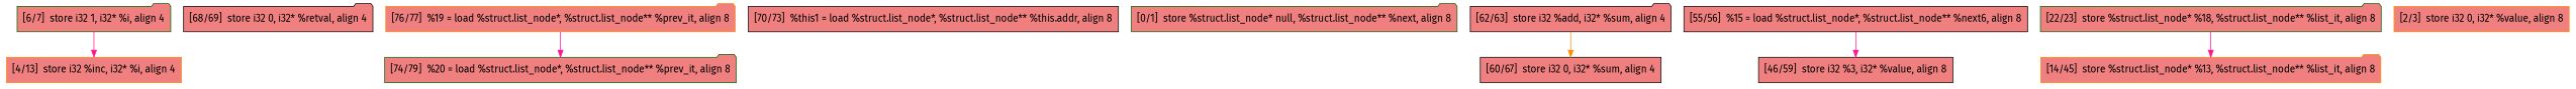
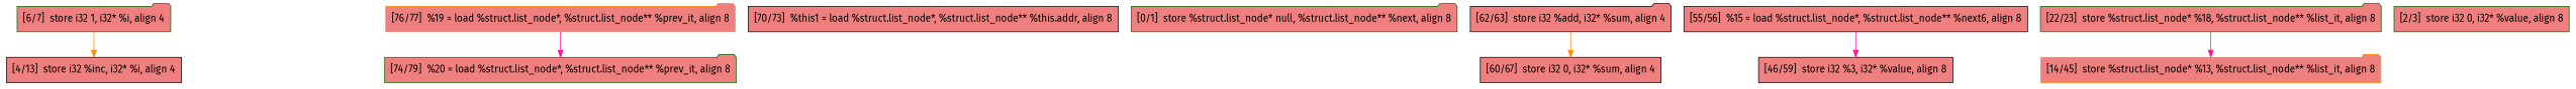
  digraph {
    fontname="Fira Sans"
    node [color=black fillcolor=lightcoral fontname="Fira Sans" shape=folder style=filled]
    edge [color=deeppink fontname="Fira Sans"]
    n1 [color=darkgreen label="[6/7]  store i32 1, i32* %i, align 4"]
-   n2 [color=darkorange label="[4/13]  store i32 %inc, i32* %i, align 4" shape=box]
-   n3 [label="[68/69]  store i32 0, i32* %retval, align 4"]
+   n2 [label="[4/13]  store i32 %inc, i32* %i, align 4" shape=box]
    n4 [color=darkgreen label="[74/79]  %20 = load %struct.list_node*, %struct.list_node** %prev_it, align 8"]
    n5 [label="[70/73]  %this1 = load %struct.list_node*, %struct.list_node** %this.addr, align 8" shape=box]
    n6 [color=darkgreen label="[0/1]  store %struct.list_node* null, %struct.list_node** %next, align 8"]
    n7 [label="[60/67]  store i32 0, i32* %sum, align 4" shape=box]
    n8 [label="[46/59]  store i32 %3, i32* %value, align 8" shape=box]
    n9 [color=darkgreen label="[22/23]  store %struct.list_node* %18, %struct.list_node** %list_it, align 8"]
    n10 [color=darkorange label="[14/45]  store %struct.list_node* %13, %struct.list_node** %list_it, align 8"]
    n11 [color=darkorange label="[76/77]  %19 = load %struct.list_node*, %struct.list_node** %prev_it, align 8"]
-   n12 [color=darkorange label="[2/3]  store i32 0, i32* %value, align 8" shape=box]
+   n12 [color=darkgreen label="[2/3]  store i32 0, i32* %value, align 8" shape=box]
    n13 [label="[55/56]  %15 = load %struct.list_node*, %struct.list_node** %next6, align 8" shape=box]
    n14 [label="[62/63]  store i32 %add, i32* %sum, align 4"]
-   n1 -> n2
+   n1 -> n2 [color=darkorange]
    n9 -> n10
    n11 -> n4
    n13 -> n8
    n14 -> n7 [color=darkorange]
  }
